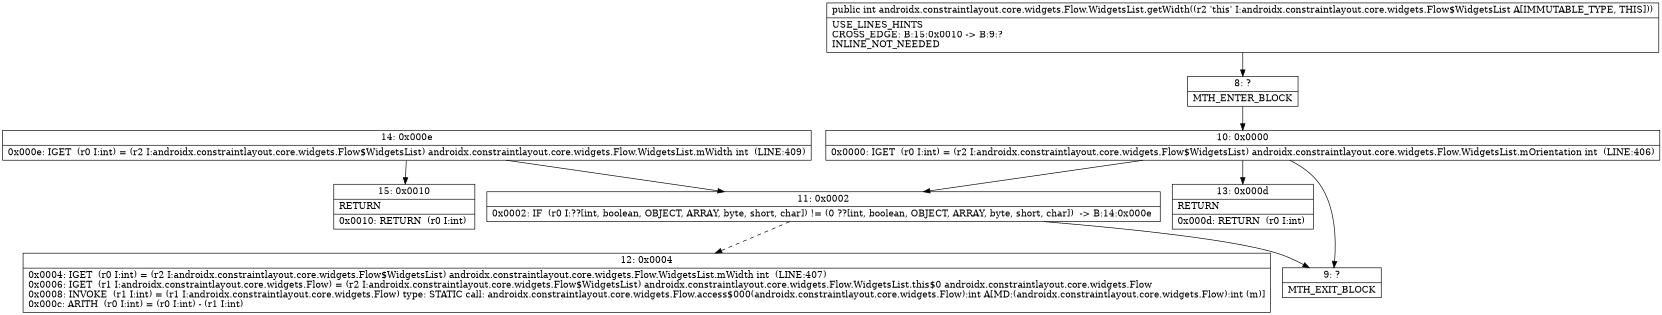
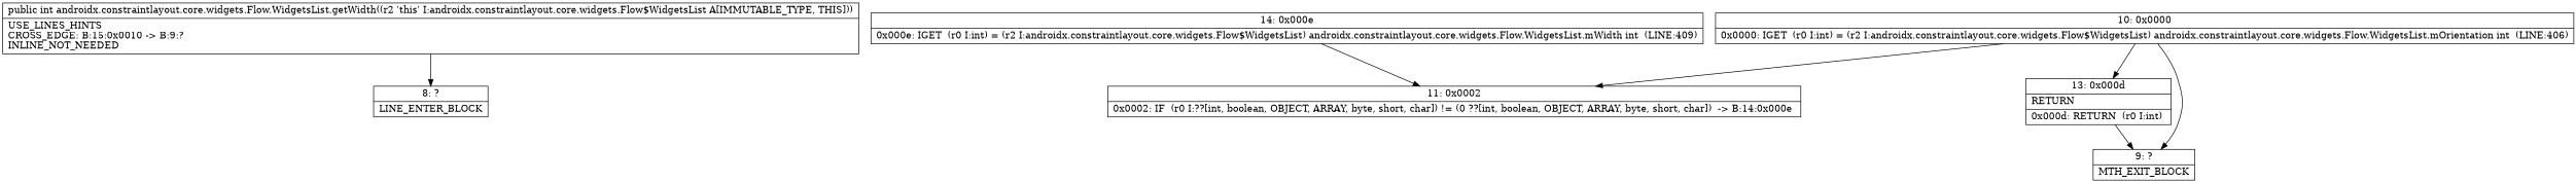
  digraph {
    node [shape=record]
-   n1 [label="{8\:\ ?|MTH_ENTER_BLOCK\l}"]
+   n1 [label="{8\:\ ?|LINE_ENTER_BLOCK\l}"]
    n2 [label="{10\:\ 0x0000|0x0000: IGET  (r0 I:int) = (r2 I:androidx.constraintlayout.core.widgets.Flow$WidgetsList) androidx.constraintlayout.core.widgets.Flow.WidgetsList.mOrientation int  (LINE:406)\l}"]
    n3 [label="{11\:\ 0x0002|0x0002: IF  (r0 I:??[int, boolean, OBJECT, ARRAY, byte, short, char]) != (0 ??[int, boolean, OBJECT, ARRAY, byte, short, char])  \-\> B:14:0x000e \l}"]
    n4 [label="{13\:\ 0x000d|RETURN\l|0x000d: RETURN  (r0 I:int) \l}"]
    n5 [label="{9\:\ ?|MTH_EXIT_BLOCK\l}"]
-   n6 [label="{12\:\ 0x0004|0x0004: IGET  (r0 I:int) = (r2 I:androidx.constraintlayout.core.widgets.Flow$WidgetsList) androidx.constraintlayout.core.widgets.Flow.WidgetsList.mWidth int  (LINE:407)\l0x0006: IGET  (r1 I:androidx.constraintlayout.core.widgets.Flow) = (r2 I:androidx.constraintlayout.core.widgets.Flow$WidgetsList) androidx.constraintlayout.core.widgets.Flow.WidgetsList.this$0 androidx.constraintlayout.core.widgets.Flow \l0x0008: INVOKE  (r1 I:int) = (r1 I:androidx.constraintlayout.core.widgets.Flow) type: STATIC call: androidx.constraintlayout.core.widgets.Flow.access$000(androidx.constraintlayout.core.widgets.Flow):int A[MD:(androidx.constraintlayout.core.widgets.Flow):int (m)]\l0x000c: ARITH  (r0 I:int) = (r0 I:int) \- (r1 I:int) \l}"]
    n7 [label="{14\:\ 0x000e|0x000e: IGET  (r0 I:int) = (r2 I:androidx.constraintlayout.core.widgets.Flow$WidgetsList) androidx.constraintlayout.core.widgets.Flow.WidgetsList.mWidth int  (LINE:409)\l}"]
-   n8 [label="{15\:\ 0x0010|RETURN\l|0x0010: RETURN  (r0 I:int) \l}"]
    n9 [label="{public int androidx.constraintlayout.core.widgets.Flow.WidgetsList.getWidth((r2 'this' I:androidx.constraintlayout.core.widgets.Flow$WidgetsList A[IMMUTABLE_TYPE, THIS]))  | USE_LINES_HINTS\lCROSS_EDGE: B:15:0x0010 \-\> B:9:?\lINLINE_NOT_NEEDED\l}"]
-   n1 -> n2
    n2 -> n3
    n2 -> n4
    n2 -> n5
-   n3 -> n6 [style=dashed]
-   n3 -> n5
+   n4 -> n5
    n7 -> n3
-   n7 -> n8
    n9 -> n1
  }
